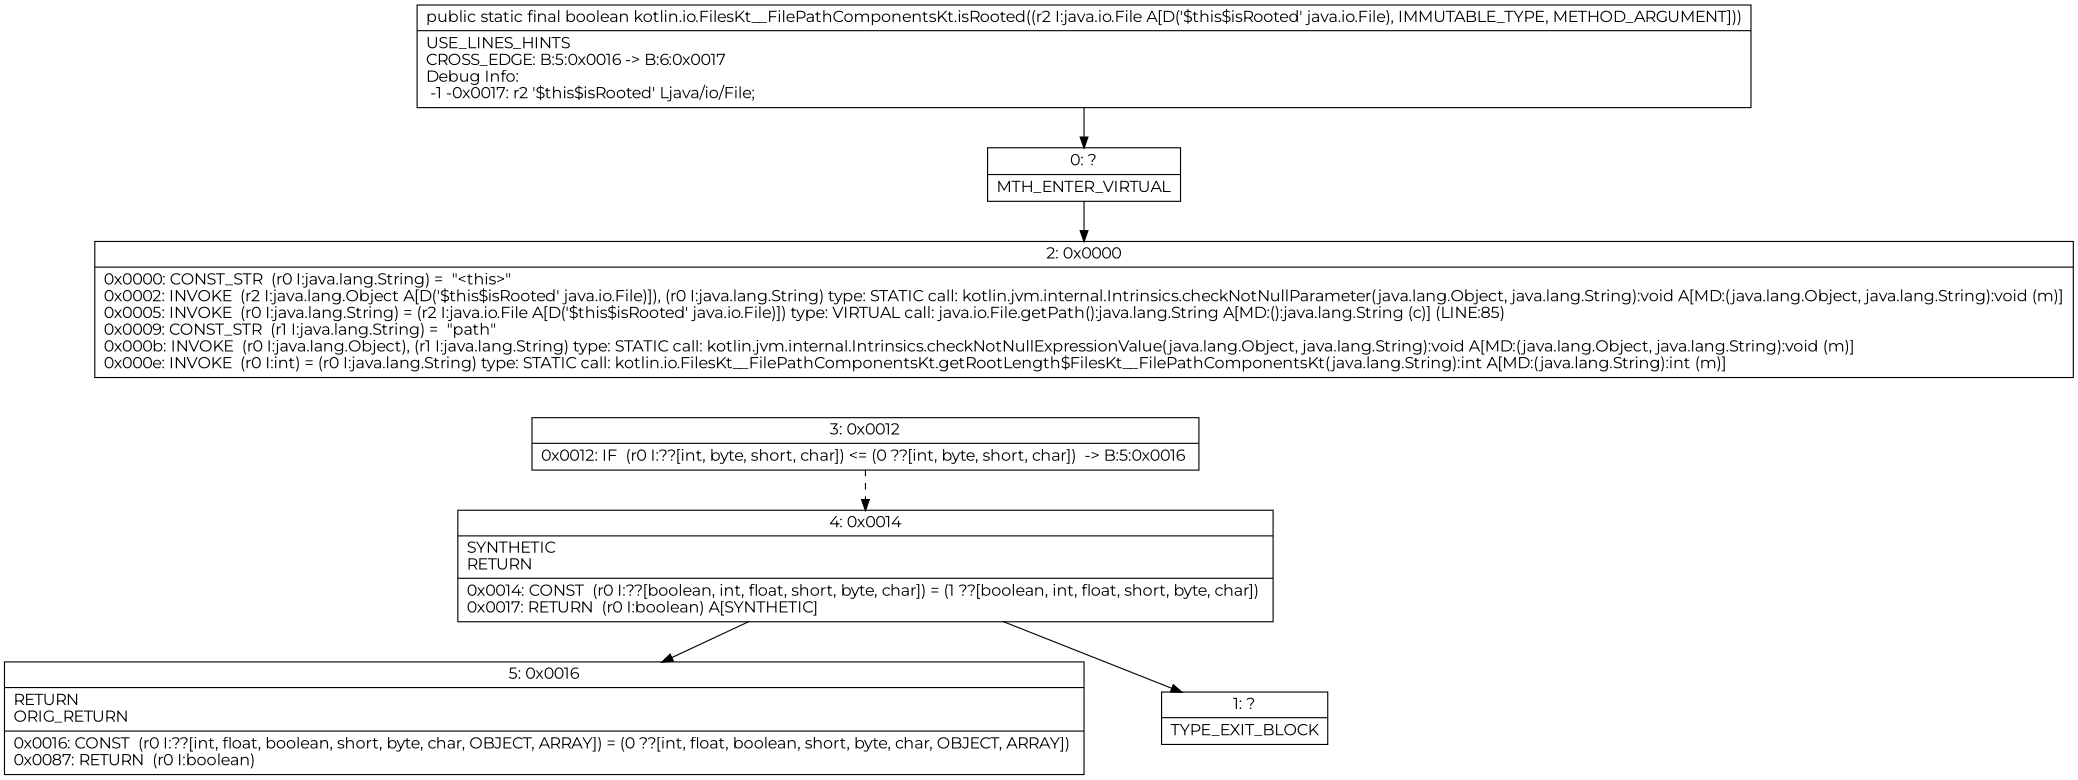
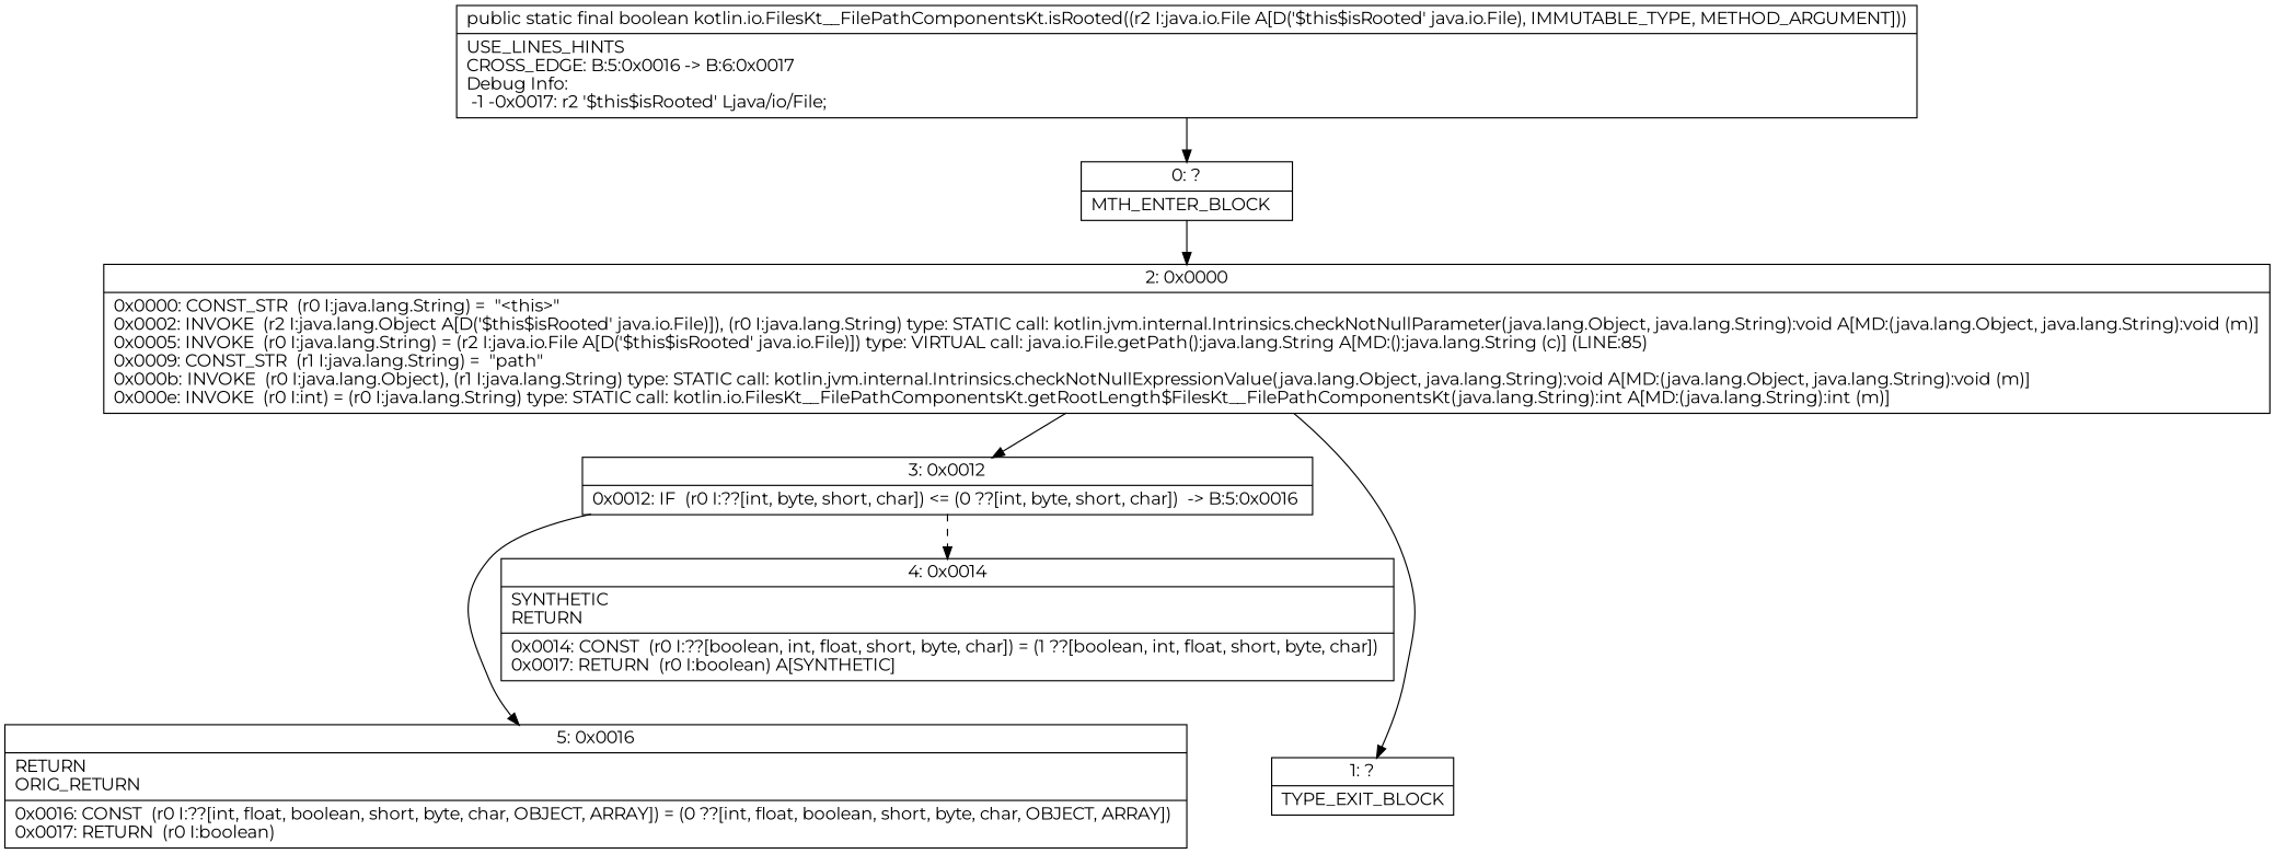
  digraph {
    fontname=Montserrat
    node [fontname=Montserrat shape=record]
    edge [fontname=Montserrat]
-   n1 [label="{0\:\ ?|MTH_ENTER_VIRTUAL\l}"]
+   n1 [label="{0\:\ ?|MTH_ENTER_BLOCK\l}"]
    n2 [label="{2\:\ 0x0000|0x0000: CONST_STR  (r0 I:java.lang.String) =  \"\<this\>\" \l0x0002: INVOKE  (r2 I:java.lang.Object A[D('$this$isRooted' java.io.File)]), (r0 I:java.lang.String) type: STATIC call: kotlin.jvm.internal.Intrinsics.checkNotNullParameter(java.lang.Object, java.lang.String):void A[MD:(java.lang.Object, java.lang.String):void (m)]\l0x0005: INVOKE  (r0 I:java.lang.String) = (r2 I:java.io.File A[D('$this$isRooted' java.io.File)]) type: VIRTUAL call: java.io.File.getPath():java.lang.String A[MD:():java.lang.String (c)] (LINE:85)\l0x0009: CONST_STR  (r1 I:java.lang.String) =  \"path\" \l0x000b: INVOKE  (r0 I:java.lang.Object), (r1 I:java.lang.String) type: STATIC call: kotlin.jvm.internal.Intrinsics.checkNotNullExpressionValue(java.lang.Object, java.lang.String):void A[MD:(java.lang.Object, java.lang.String):void (m)]\l0x000e: INVOKE  (r0 I:int) = (r0 I:java.lang.String) type: STATIC call: kotlin.io.FilesKt__FilePathComponentsKt.getRootLength$FilesKt__FilePathComponentsKt(java.lang.String):int A[MD:(java.lang.String):int (m)]\l}"]
    n3 [label="{3\:\ 0x0012|0x0012: IF  (r0 I:??[int, byte, short, char]) \<= (0 ??[int, byte, short, char])  \-\> B:5:0x0016 \l}"]
    n4 [label="{4\:\ 0x0014|SYNTHETIC\lRETURN\l|0x0014: CONST  (r0 I:??[boolean, int, float, short, byte, char]) = (1 ??[boolean, int, float, short, byte, char]) \l0x0017: RETURN  (r0 I:boolean) A[SYNTHETIC]\l}"]
-   n5 [label="{5\:\ 0x0016|RETURN\lORIG_RETURN\l|0x0016: CONST  (r0 I:??[int, float, boolean, short, byte, char, OBJECT, ARRAY]) = (0 ??[int, float, boolean, short, byte, char, OBJECT, ARRAY]) \l0x0087: RETURN  (r0 I:boolean) \l}"]
+   n5 [label="{5\:\ 0x0016|RETURN\lORIG_RETURN\l|0x0016: CONST  (r0 I:??[int, float, boolean, short, byte, char, OBJECT, ARRAY]) = (0 ??[int, float, boolean, short, byte, char, OBJECT, ARRAY]) \l0x0017: RETURN  (r0 I:boolean) \l}"]
    n6 [label="{1\:\ ?|TYPE_EXIT_BLOCK\l}"]
    n7 [label="{public static final boolean kotlin.io.FilesKt__FilePathComponentsKt.isRooted((r2 I:java.io.File A[D('$this$isRooted' java.io.File), IMMUTABLE_TYPE, METHOD_ARGUMENT]))  | USE_LINES_HINTS\lCROSS_EDGE: B:5:0x0016 \-\> B:6:0x0017\lDebug Info:\l  \-1 \-0x0017: r2 '$this$isRooted' Ljava\/io\/File;\l}"]
    n1 -> n2
+   n2 -> n3
    n3 -> n4 [style=dashed]
-   n4 -> n5
-   n4 -> n6
+   n3 -> n5
+   n2 -> n6
    n7 -> n1
  }
